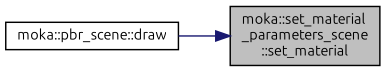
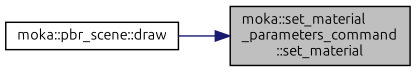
  digraph {
    rankdir=RL
    fontname=Ubuntu
    node [color=black fontname=Ubuntu fontsize=10 shape=record style=filled]
-   n1 [fillcolor=grey75 fontcolor=black height=0.2 label="moka::set_material\l_parameters_scene\l::set_material" width=0.4]
+   n1 [fillcolor=grey75 fontcolor=black height=0.2 label="moka::set_material\l_parameters_command\l::set_material" width=0.4]
    n2 [fillcolor=white height=0.2 label="moka::pbr_scene::draw" width=0.4]
    n1 -> n2 [color=midnightblue dir=back fontname=Ubuntu fontsize=10 labelfontname=Helvetica labelfontsize=10 style=solid]
  }
